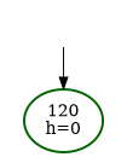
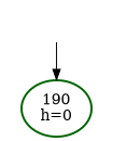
  digraph {
    DUMMY [style=invis]
-   n2 [label="120\nh=0" penwidth=2 color=darkgreen]
+   n2 [label="190\nh=0" penwidth=2 color=darkgreen]
    DUMMY -> n2 [arrowhead=normal]
  }
